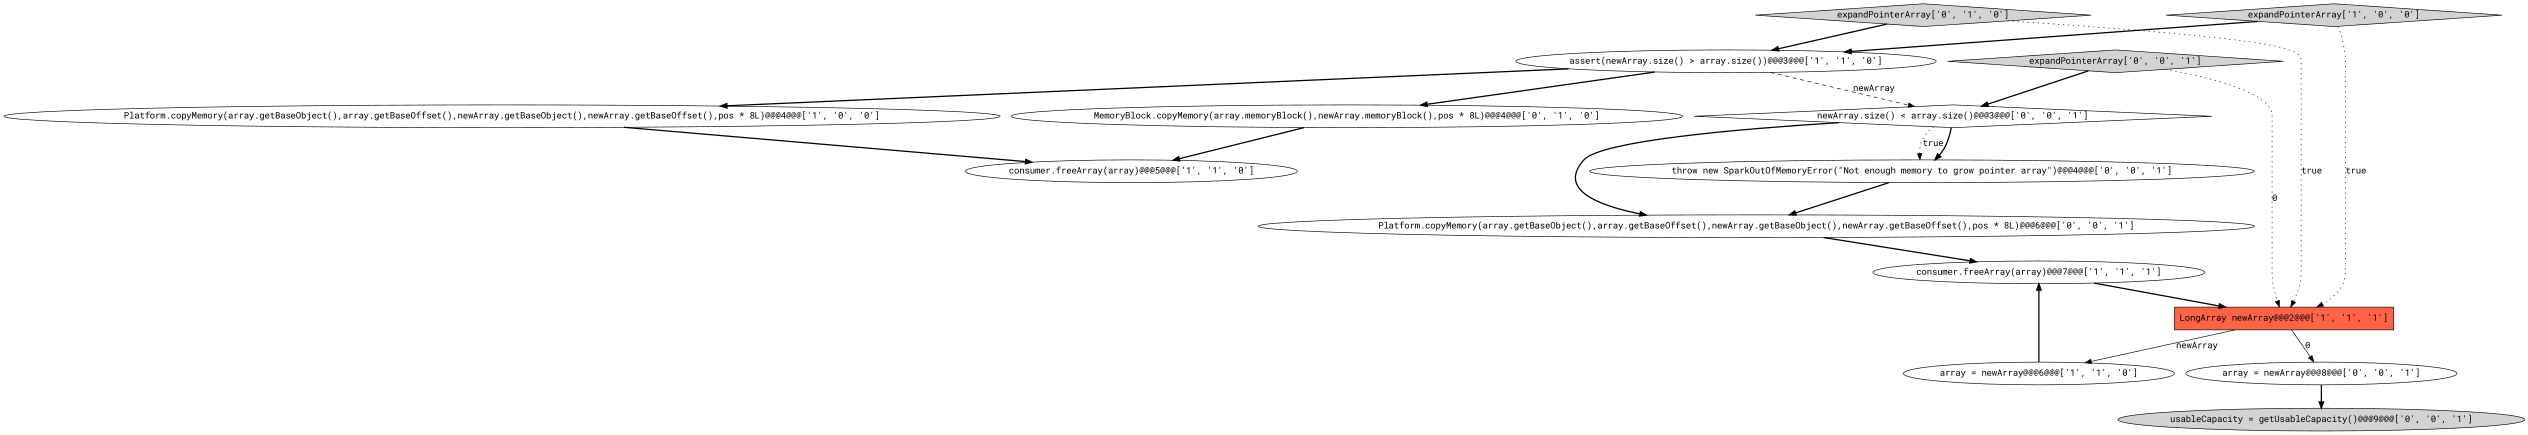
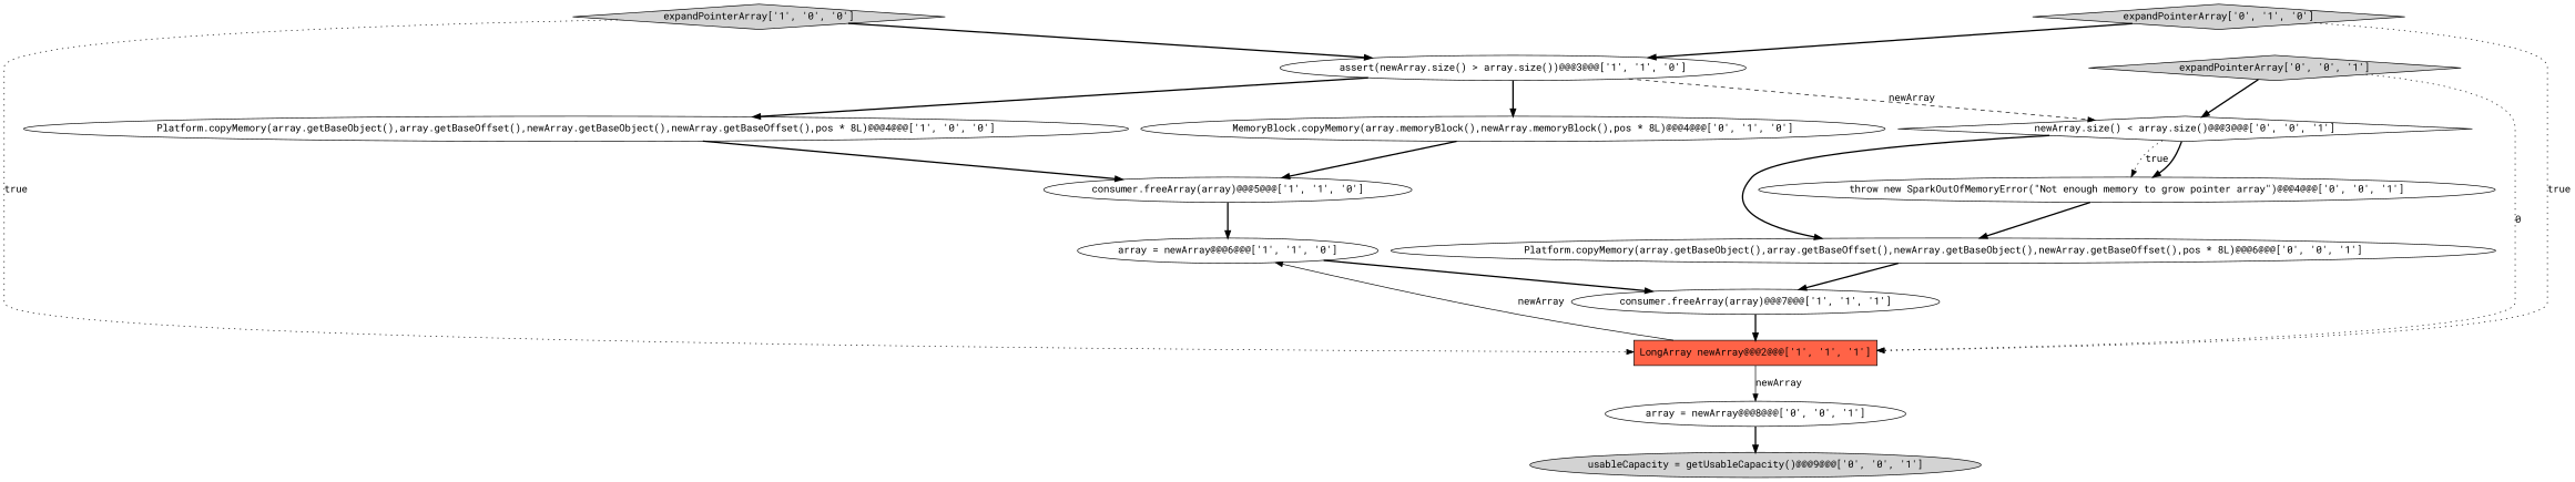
  digraph {
    fontname="Roboto Mono"
    node [fillcolor=white fontname="Roboto Mono" shape=ellipse style=filled]
    edge [fontname="Roboto Mono" style=bold]
    n1 [label="MemoryBlock.copyMemory(array.memoryBlock(),newArray.memoryBlock(),pos * 8L)@@@4@@@['0', '1', '0']"]
    n2 [label="consumer.freeArray(array)@@@5@@@['1', '1', '0']"]
    n3 [label="array = newArray@@@6@@@['1', '1', '0']"]
    n4 [label="array = newArray@@@8@@@['0', '0', '1']"]
    n5 [fillcolor=lightgray label="usableCapacity = getUsableCapacity()@@@9@@@['0', '0', '1']"]
    n6 [label="throw new SparkOutOfMemoryError(\"Not enough memory to grow pointer array\")@@@4@@@['0', '0', '1']"]
    n7 [label="Platform.copyMemory(array.getBaseObject(),array.getBaseOffset(),newArray.getBaseObject(),newArray.getBaseOffset(),pos * 8L)@@@6@@@['0', '0', '1']"]
    n8 [label="consumer.freeArray(array)@@@7@@@['1', '1', '1']"]
    n9 [fillcolor=lightgray label="expandPointerArray['1', '0', '0']" shape=diamond]
    n10 [fillcolor=tomato label="LongArray newArray@@@2@@@['1', '1', '1']" shape=box]
    n11 [label="assert(newArray.size() > array.size())@@@3@@@['1', '1', '0']"]
    n12 [label="newArray.size() < array.size()@@@3@@@['0', '0', '1']" shape=diamond]
    n13 [label="Platform.copyMemory(array.getBaseObject(),array.getBaseOffset(),newArray.getBaseObject(),newArray.getBaseOffset(),pos * 8L)@@@4@@@['1', '0', '0']"]
    n14 [fillcolor=lightgray label="expandPointerArray['0', '0', '1']" shape=diamond]
    n15 [fillcolor=lightgray label="expandPointerArray['0', '1', '0']" shape=diamond]
    n1 -> n2
+   n2 -> n3
    n3 -> n8
    n4 -> n5
    n6 -> n7
    n7 -> n8
    n8 -> n10
    n9 -> n10 [label=true style=dotted]
    n9 -> n11
    n10 -> n3 [label=newArray style=solid]
-   n10 -> n4 [label=0 style=solid]
+   n10 -> n4 [label=newArray style=solid]
    n11 -> n1
    n11 -> n12 [label=newArray style=dashed]
    n11 -> n13
    n12 -> n6 [label=true style=dotted]
    n12 -> n6
    n12 -> n7
    n13 -> n2
    n14 -> n10 [label=0 style=dotted]
    n14 -> n12
    n15 -> n10 [label=true style=dotted]
    n15 -> n11
  }
